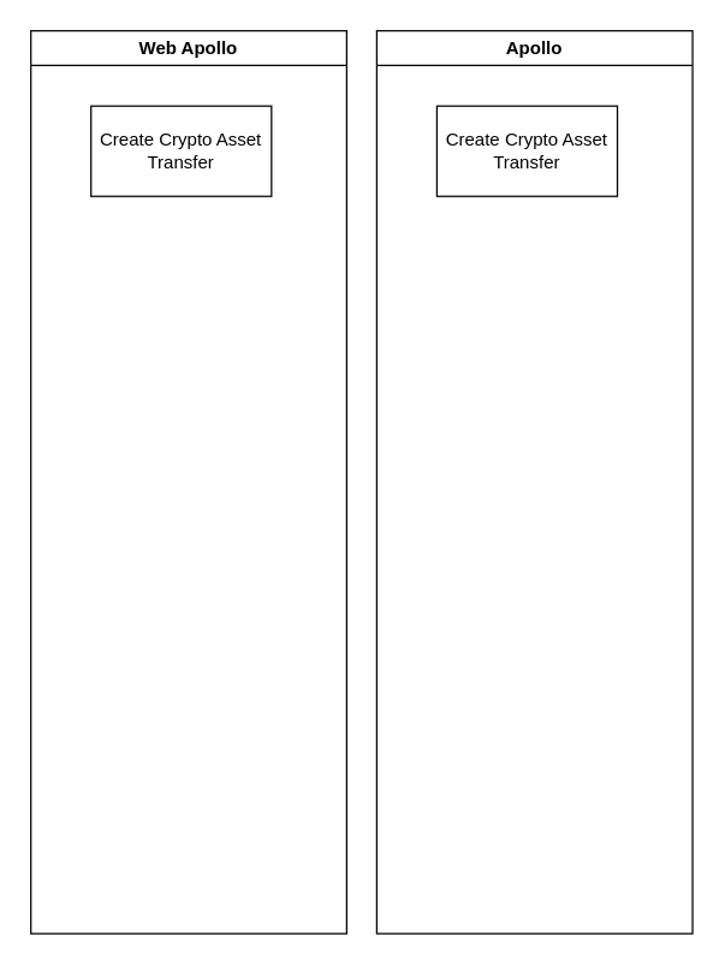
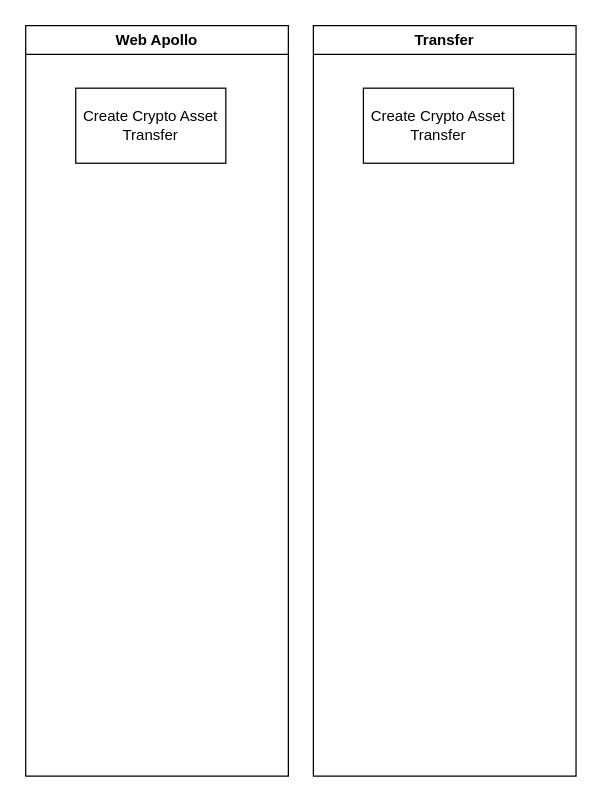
  <mxCell id="0" />
  <mxCell id="1" parent="0" />
  <mxCell id="2" value="Web Apollo" style="swimlane;whiteSpace=wrap;html=1;" vertex="1" parent="1"><mxGeometry x="20" y="20" width="210" height="600" as="geometry" /></mxCell>
  <mxCell id="3" value="Create Crypto Asset Transfer" style="rounded=0;whiteSpace=wrap;html=1;" vertex="1" parent="2"><mxGeometry x="40" y="50" width="120" height="60" as="geometry" /></mxCell>
- <mxCell id="4" value="Apollo" style="swimlane;whiteSpace=wrap;html=1;" vertex="1" parent="1"><mxGeometry x="250" y="20" width="210" height="600" as="geometry" /></mxCell>
+ <mxCell id="4" value="Transfer" style="swimlane;whiteSpace=wrap;html=1;" vertex="1" parent="1"><mxGeometry x="250" y="20" width="210" height="600" as="geometry" /></mxCell>
  <mxCell id="5" value="Create Crypto Asset Transfer" style="rounded=0;whiteSpace=wrap;html=1;" vertex="1" parent="4"><mxGeometry x="40" y="50" width="120" height="60" as="geometry" /></mxCell>
